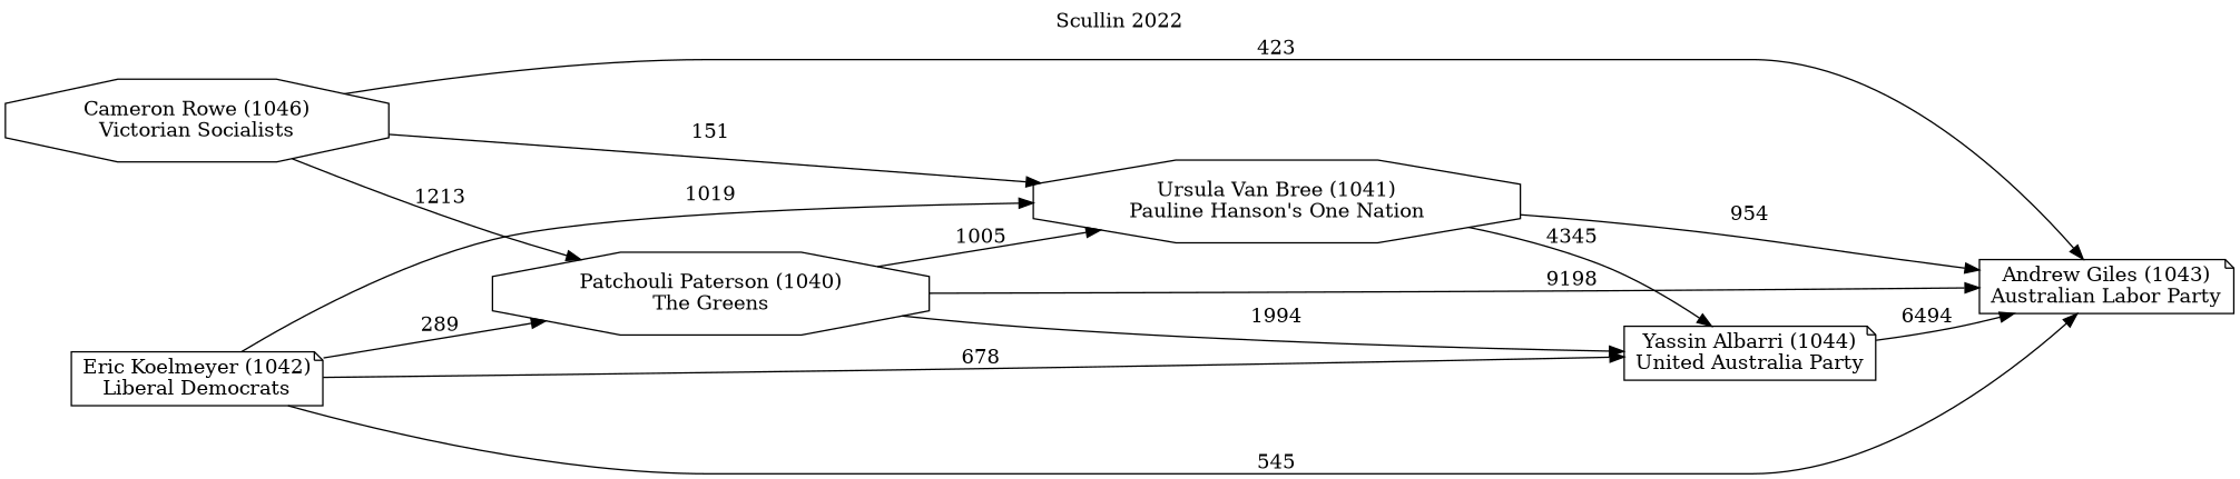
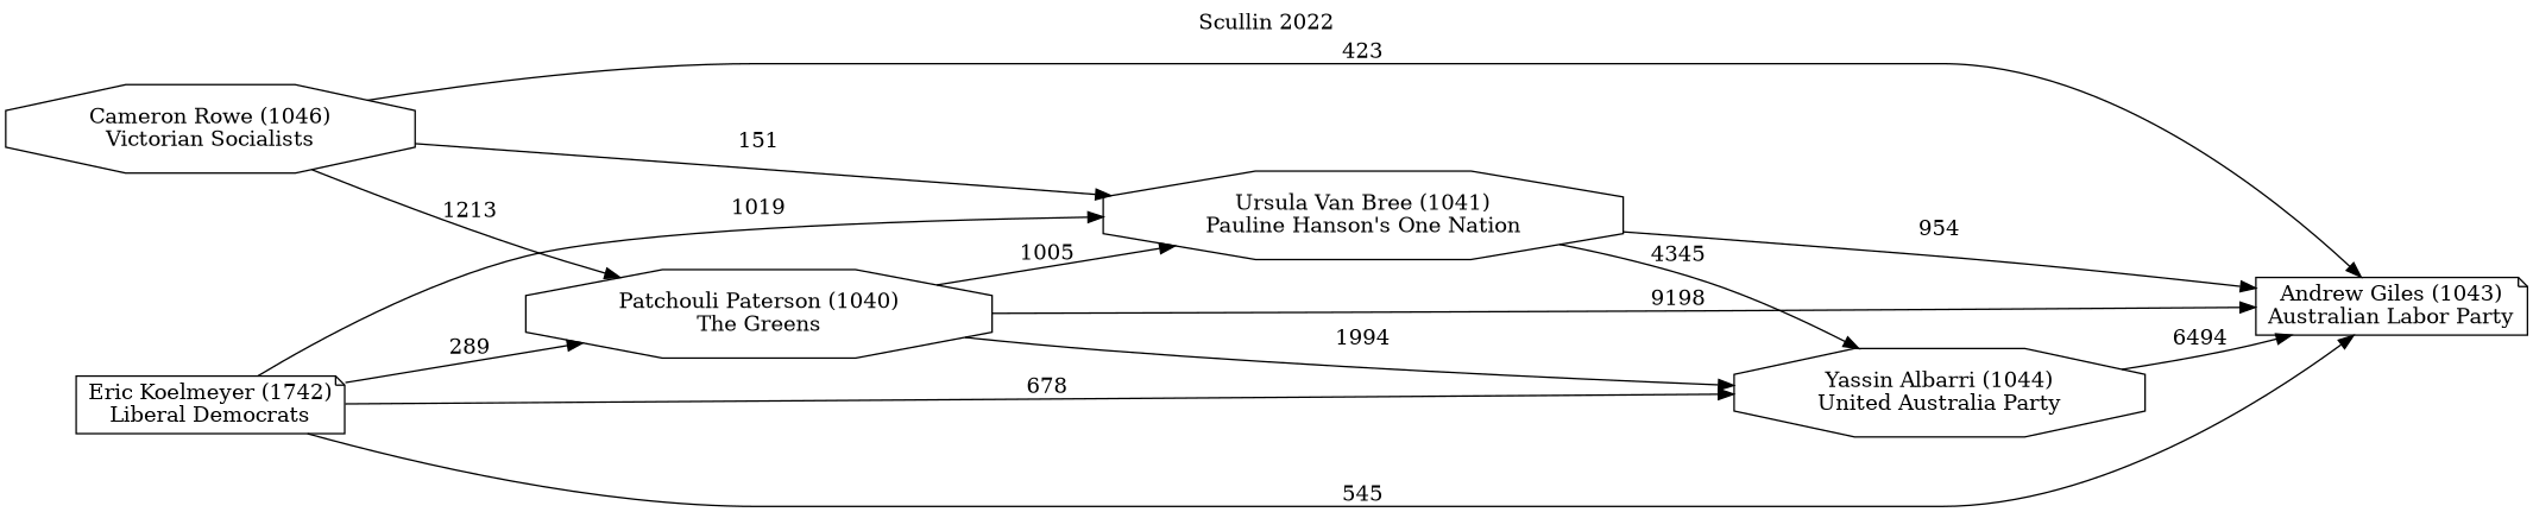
  digraph {
    label="Scullin 2022"
    labelloc=t
    mclimit=10
    rankdir=LR
    node [shape=octagon]
    n1 [label="Ursula Van Bree (1041)\nPauline Hanson's One Nation"]
    n2 [label="Andrew Giles (1043)\nAustralian Labor Party" shape=note]
-   n3 [label="Yassin Albarri (1044)\nUnited Australia Party" shape=note]
+   n3 [label="Yassin Albarri (1044)\nUnited Australia Party"]
    n4 [label="Patchouli Paterson (1040)\nThe Greens"]
    n5 [label="Cameron Rowe (1046)\nVictorian Socialists"]
-   n6 [label="Eric Koelmeyer (1042)\nLiberal Democrats" shape=note]
+   n6 [label="Eric Koelmeyer (1742)\nLiberal Democrats" shape=note]
    n1 -> n2 [label=954]
    n1 -> n3 [label=4345]
    n3 -> n2 [label=6494]
    n4 -> n1 [label=1005]
    n4 -> n2 [label=9198]
    n4 -> n3 [label=1994]
    n5 -> n1 [label=151]
    n5 -> n2 [label=423]
    n5 -> n4 [label=1213]
    n6 -> n1 [label=1019]
    n6 -> n2 [label=545]
    n6 -> n3 [label=678]
    n6 -> n4 [label=289]
  }
